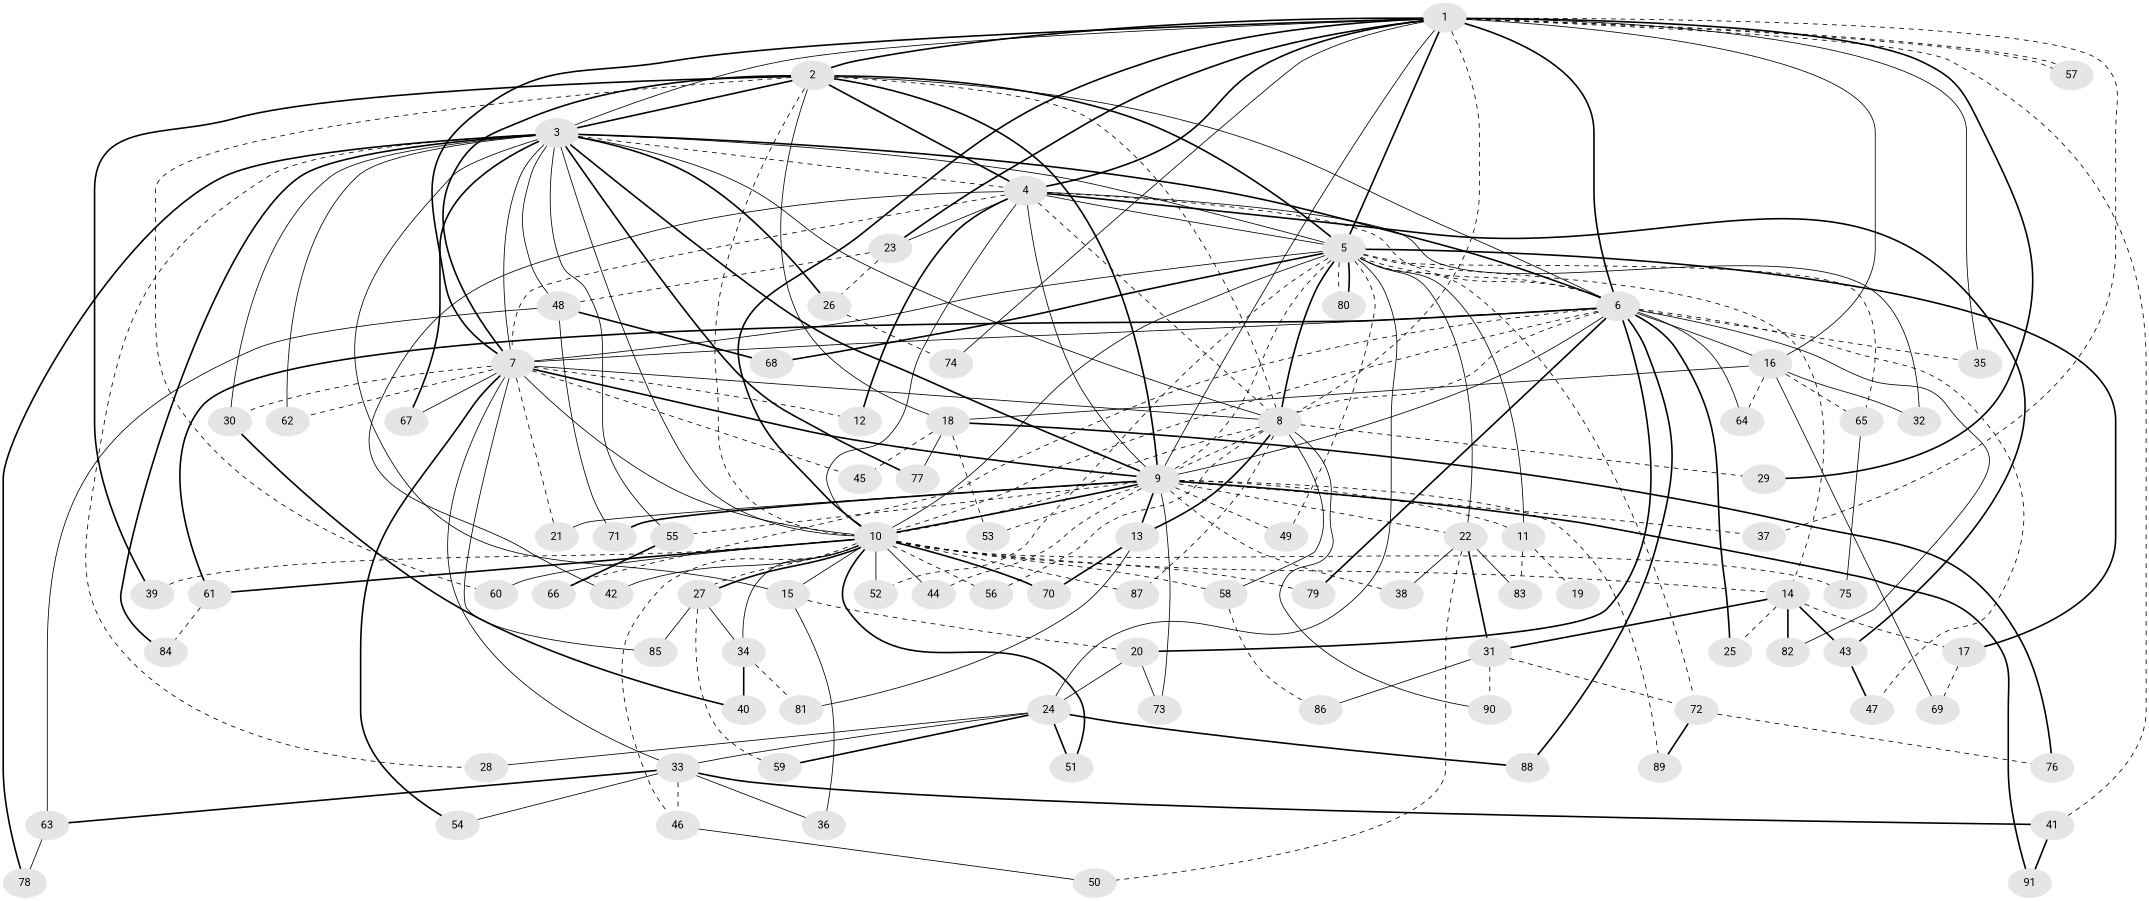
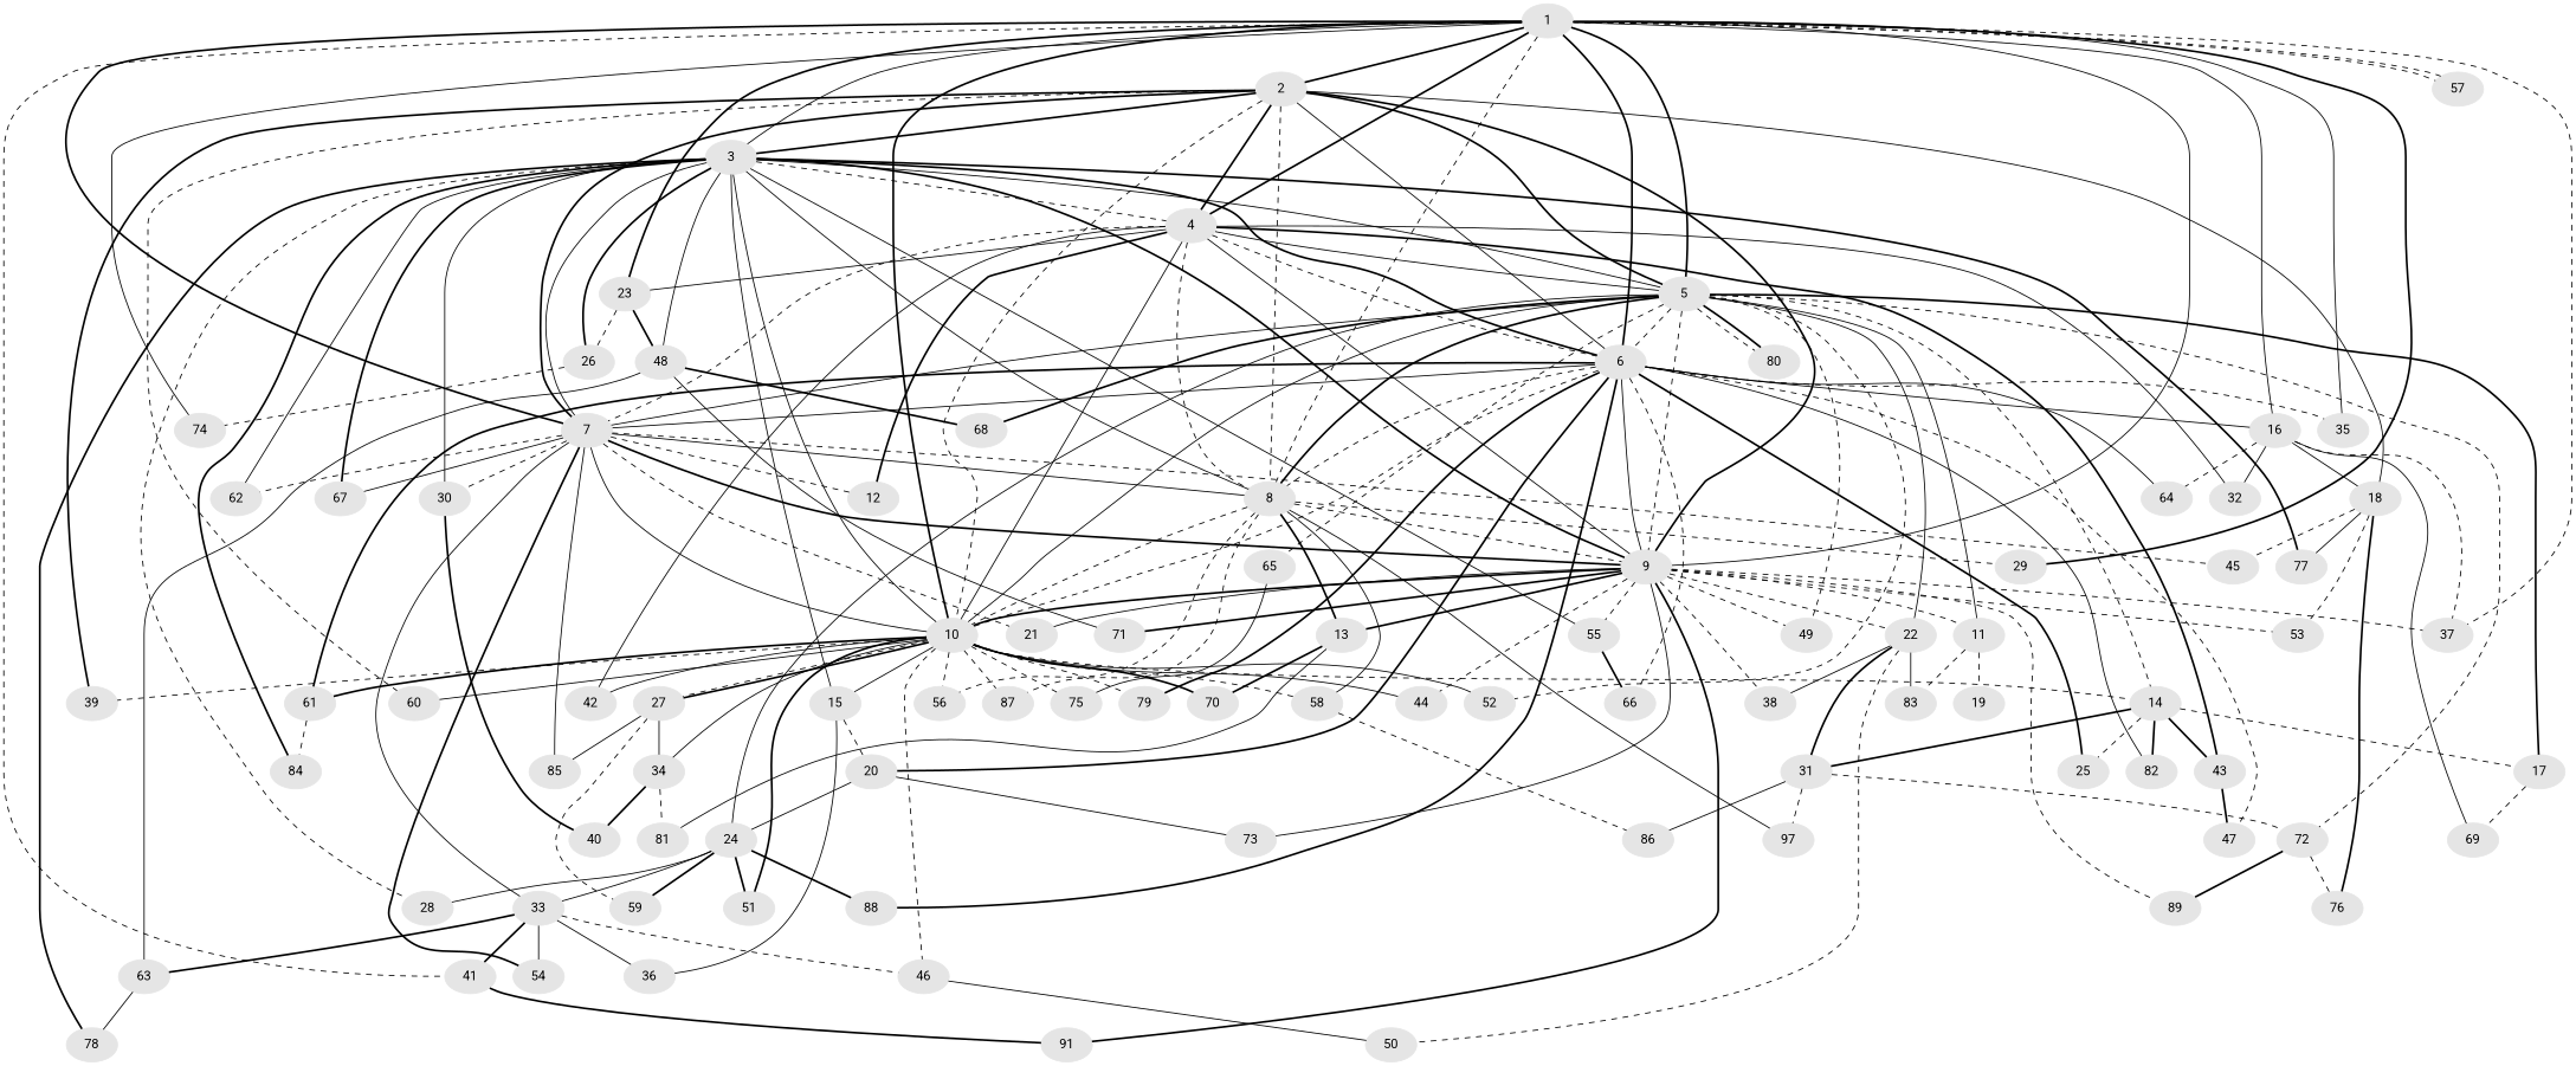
  graph {
    fontname=Roboto
    node [color=gray90 fontname=Roboto style=filled]
    edge [fontname=Roboto style=dashed]
    1
    2
    3
    4
    5
    6
    7
    8
    9
    10
    16
    23
    29
    35
    37
    41
    57
    74
    18
    39
    60
    15
    26
    28
    30
    48
    55
    62
    67
    77
    78
    84
    12
    32
    42
    43
    11
    14
    17
    22
    24
    49
    52
    65
    68
    72
    80
    20
    25
    47
    61
    64
    66
    79
    82
    88
    21
    33
    45
    54
    85
    13
    56
    58
    87
-   90
+   90 [label=97]
    38
    44
    53
    71
    73
    89
    91
    27
    34
    46
    51
    70
    75
    69
    76
    36
    40
    63
    19
    83
    31
    50
    59
    81
    86
    1 -- 2 [style=bold]
    1 -- 3 [style=solid]
    1 -- 4 [style=bold]
    1 -- 5 [style=bold]
    1 -- 6 [style=bold]
    1 -- 7 [style=bold]
    1 -- 8
    1 -- 9 [style=solid]
    1 -- 10 [style=bold]
    1 -- 16 [style=solid]
    1 -- 23 [style=bold]
    1 -- 29 [style=bold]
    1 -- 35 [style=solid]
    1 -- 37
    1 -- 41
    1 -- 57
    1 -- 57
    1 -- 74 [style=solid]
    2 -- 3 [style=bold]
    2 -- 4 [style=bold]
    2 -- 5 [style=bold]
    2 -- 6 [style=solid]
    2 -- 7 [style=bold]
    2 -- 8
    2 -- 9 [style=bold]
    2 -- 10
    2 -- 18 [style=solid]
    2 -- 39 [style=bold]
    2 -- 60
    3 -- 4
    3 -- 5 [style=solid]
    3 -- 6 [style=bold]
    3 -- 7 [style=solid]
    3 -- 8 [style=solid]
    3 -- 9 [style=bold]
    3 -- 10 [style=solid]
    3 -- 15 [style=solid]
    3 -- 26 [style=bold]
    3 -- 28
    3 -- 30 [style=solid]
    3 -- 48 [style=solid]
    3 -- 55 [style=solid]
    3 -- 62 [style=solid]
    3 -- 67 [style=bold]
    3 -- 77 [style=bold]
    3 -- 78 [style=bold]
    3 -- 84 [style=bold]
    4 -- 5 [style=solid]
    4 -- 6
    4 -- 7
    4 -- 8
    4 -- 9 [style=solid]
    4 -- 10 [style=solid]
    4 -- 23 [style=solid]
    4 -- 12 [style=bold]
    4 -- 32 [style=solid]
    4 -- 42 [style=solid]
    4 -- 43 [style=bold]
    5 -- 6
    5 -- 7 [style=solid]
    5 -- 8 [style=bold]
    5 -- 9
    5 -- 10 [style=solid]
    5 -- 11 [style=solid]
    5 -- 14
    5 -- 17 [style=bold]
    5 -- 22 [style=solid]
    5 -- 24 [style=solid]
    5 -- 49
    5 -- 52
    5 -- 65
    5 -- 68 [style=bold]
    5 -- 72
    5 -- 80
    5 -- 80 [style=bold]
    6 -- 7 [style=solid]
    6 -- 8
    6 -- 9 [style=solid]
    6 -- 10
    6 -- 16 [style=solid]
    6 -- 35
    6 -- 20 [style=bold]
    6 -- 25 [style=bold]
    6 -- 47
    6 -- 61 [style=bold]
    6 -- 64 [style=solid]
    6 -- 66
    6 -- 79 [style=bold]
    6 -- 82 [style=solid]
    6 -- 88 [style=bold]
    7 -- 8 [style=solid]
    7 -- 9 [style=bold]
    7 -- 10 [style=solid]
    7 -- 30
    7 -- 62
    7 -- 67 [style=solid]
    7 -- 12
    7 -- 21
    7 -- 33 [style=solid]
    7 -- 45
    7 -- 54 [style=bold]
    7 -- 85 [style=solid]
    8 -- 9
    8 -- 10
    8 -- 29
    8 -- 13 [style=bold]
    8 -- 56
    8 -- 58 [style=solid]
    8 -- 87
    8 -- 90 [style=solid]
    9 -- 10 [style=bold]
    9 -- 37
    9 -- 55
    9 -- 11
    9 -- 22
    9 -- 49
    9 -- 21 [style=solid]
    9 -- 13 [style=bold]
    9 -- 38
    9 -- 44
    9 -- 53
    9 -- 71 [style=bold]
    9 -- 73 [style=solid]
    9 -- 89
    9 -- 91 [style=bold]
    10 -- 39
    10 -- 60 [style=solid]
    10 -- 15 [style=solid]
    10 -- 42 [style=solid]
    10 -- 14
    10 -- 52 [style=solid]
    10 -- 61 [style=bold]
    10 -- 79
    10 -- 56
    10 -- 58
    10 -- 87
    10 -- 44 [style=solid]
    10 -- 27
    10 -- 27 [style=bold]
    10 -- 34 [style=solid]
    10 -- 46
    10 -- 51 [style=bold]
    10 -- 70 [style=bold]
    10 -- 75
    16 -- 18 [style=solid]
    16 -- 32 [style=solid]
-   16 -- 65
+   16 -- 37
    16 -- 64
    16 -- 69 [style=solid]
    23 -- 26
-   23 -- 48
+   23 -- 48 [style=bold]
    41 -- 91 [style=bold]
    18 -- 77 [style=solid]
    18 -- 45
    18 -- 53
    18 -- 76 [style=bold]
    15 -- 20
    15 -- 36 [style=solid]
    26 -- 74
    30 -- 40 [style=bold]
    48 -- 68 [style=bold]
    48 -- 71 [style=solid]
    48 -- 63 [style=solid]
    55 -- 66 [style=bold]
    43 -- 47 [style=bold]
    11 -- 19
    11 -- 83
    14 -- 43 [style=bold]
    14 -- 17
    14 -- 25
    14 -- 82 [style=bold]
    14 -- 31 [style=bold]
    17 -- 69
    22 -- 38 [style=solid]
    22 -- 83 [style=solid]
    22 -- 31 [style=bold]
    22 -- 50
    24 -- 28 [style=solid]
    24 -- 88 [style=bold]
    24 -- 33 [style=solid]
    24 -- 51 [style=bold]
    24 -- 59 [style=bold]
    65 -- 75 [style=solid]
    72 -- 89 [style=bold]
    72 -- 76
    20 -- 24 [style=solid]
    20 -- 73 [style=solid]
    61 -- 84
    33 -- 41 [style=bold]
    33 -- 54 [style=solid]
    33 -- 46
    33 -- 36 [style=solid]
    33 -- 63 [style=bold]
    13 -- 70 [style=bold]
    13 -- 81 [style=solid]
    58 -- 86
    27 -- 85 [style=solid]
    27 -- 34 [style=solid]
    27 -- 59
    34 -- 40 [style=bold]
    34 -- 81
    46 -- 50 [style=solid]
    63 -- 78 [style=solid]
    31 -- 72
    31 -- 90
    31 -- 86 [style=solid]
  }
